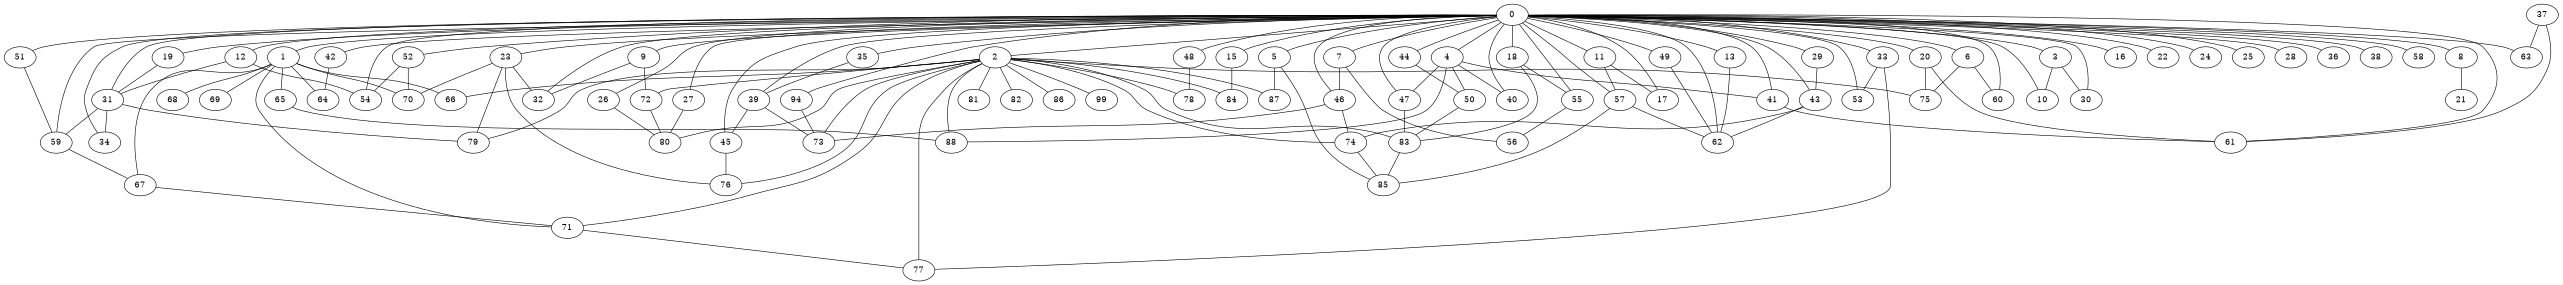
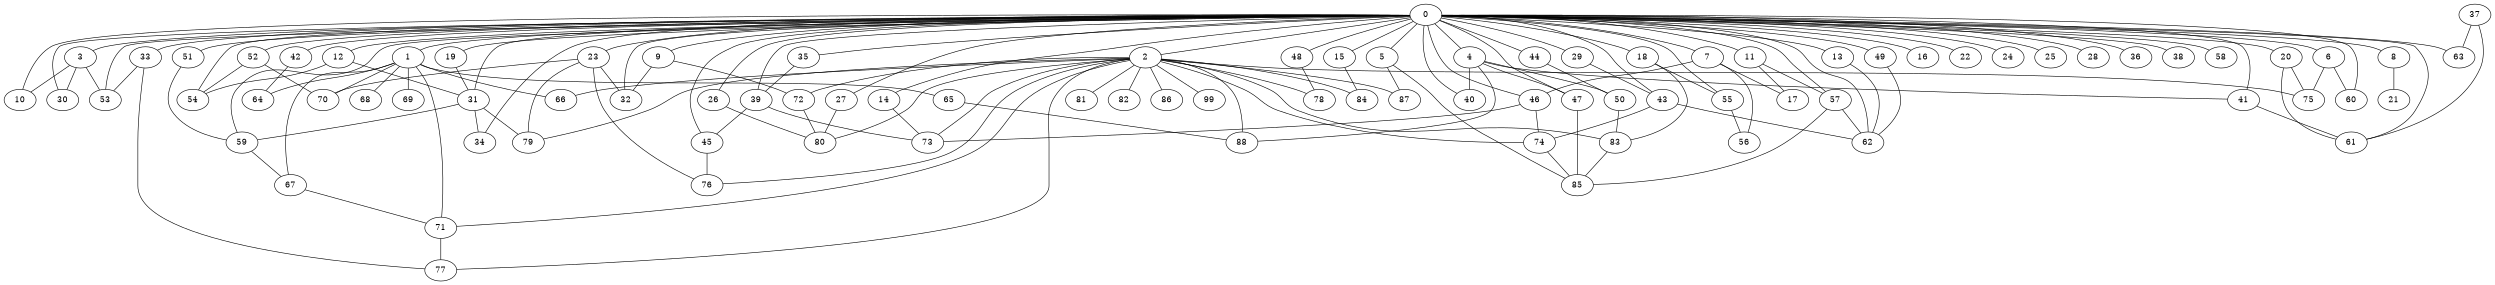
  graph {
    0
    1
    2
    3
    4
    5
    6
    7
    8
    9
    10
    11
    12
    13
-   14 [label=94]
+   14
    15
    16
    17
    18
    19
    20
    22
    23
    24
    25
    26
    27
    28
    29
    30
    31
    32
    33
    34
    35
    36
    38
    39
    40
    41
    42
    43
    44
    45
    46
    47
    48
    49
    51
    52
    53
    54
    55
    57
    58
    59
    60
    61
    62
    63
    64
    66
    67
    68
    69
    70
    65
    71
    72
    73
    74
    75
    76
    77
    78
    79
    80
    81
    82
    83
    84
    86
    87
    88
    n85 [label=99]
    50
    85
    56
    21
    37
    0 -- 1
    0 -- 2
    0 -- 3
    0 -- 4
    0 -- 5
    0 -- 6
    0 -- 7
    0 -- 8
    0 -- 9
    0 -- 10
    0 -- 11
    0 -- 12
    0 -- 13
    0 -- 14
    0 -- 15
    0 -- 16
-   0 -- 17
+   7 -- 17
    0 -- 18
    0 -- 19
    0 -- 20
    0 -- 22
    0 -- 23
    0 -- 24
    0 -- 25
    0 -- 26
    0 -- 27
    0 -- 28
    0 -- 29
    0 -- 30
    0 -- 31
    0 -- 32
    0 -- 33
    0 -- 34
    0 -- 35
    0 -- 36
    0 -- 38
    0 -- 39
    0 -- 40
    0 -- 41
    0 -- 42
    0 -- 43
    0 -- 44
    0 -- 45
    0 -- 46
    0 -- 47
    0 -- 48
    0 -- 49
    0 -- 51
    0 -- 52
    0 -- 53
    0 -- 54
    0 -- 55
    0 -- 57
    0 -- 58
    0 -- 59
    0 -- 60
    0 -- 61
    0 -- 62
    0 -- 63
    1 -- 64
    1 -- 66
    1 -- 67
    1 -- 68
    1 -- 69
    1 -- 70
    1 -- 65
    1 -- 71
    2 -- 66
    2 -- 71
    2 -- 72
    2 -- 73
    2 -- 74
    2 -- 75
    2 -- 76
    2 -- 77
    2 -- 78
    2 -- 79
    2 -- 80
    2 -- 81
    2 -- 82
    2 -- 83
    2 -- 84
    2 -- 86
    2 -- 87
    2 -- 88
    2 -- n85
    3 -- 10
    3 -- 30
+   3 -- 53
    4 -- 40
    4 -- 41
    4 -- 47
    4 -- 88
    4 -- 50
    5 -- 87
    5 -- 85
    6 -- 60
    6 -- 75
    7 -- 46
    7 -- 56
    8 -- 21
    9 -- 32
    9 -- 72
    11 -- 17
    11 -- 57
    12 -- 31
    12 -- 54
    13 -- 62
    14 -- 73
    15 -- 84
    18 -- 55
    18 -- 83
    19 -- 31
    20 -- 61
    20 -- 75
    23 -- 32
    23 -- 70
    23 -- 76
    23 -- 79
    26 -- 80
    27 -- 80
    29 -- 43
    31 -- 34
    31 -- 59
    31 -- 79
    33 -- 53
    33 -- 77
    35 -- 39
    39 -- 45
    39 -- 73
    41 -- 61
    42 -- 64
    43 -- 62
    43 -- 74
    44 -- 50
    45 -- 76
    46 -- 73
    46 -- 74
-   47 -- 83
+   47 -- 85
    48 -- 78
    49 -- 62
    51 -- 59
    52 -- 54
    52 -- 70
    55 -- 56
    57 -- 62
    57 -- 85
    59 -- 67
    67 -- 71
    65 -- 88
    71 -- 77
    72 -- 80
    74 -- 85
    83 -- 85
    50 -- 83
    37 -- 61
    37 -- 63
  }
